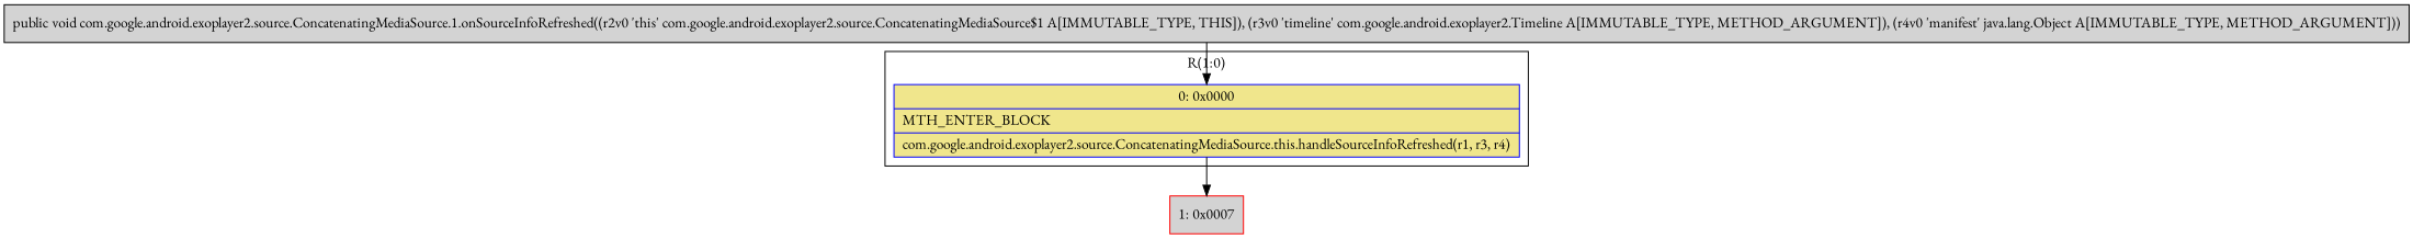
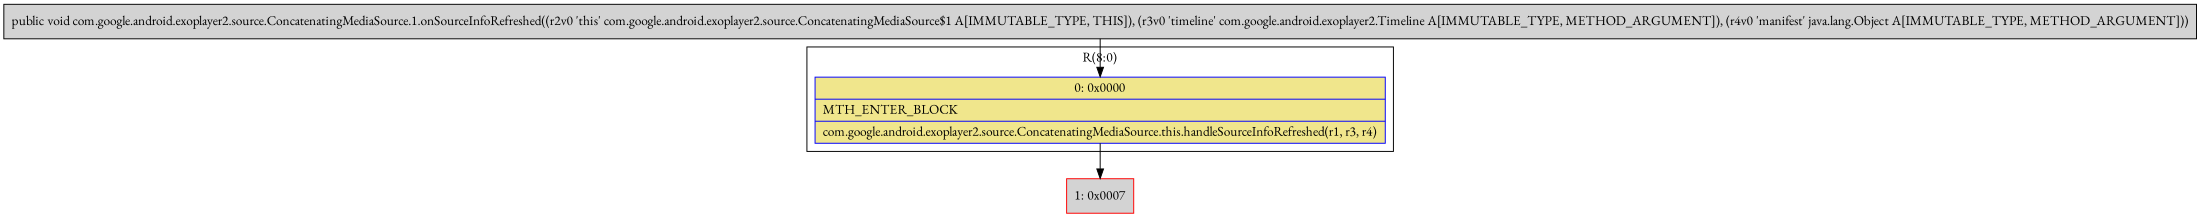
  digraph {
    fontname="EB Garamond"
    node [shape=record style=filled fillcolor=lightgrey fontname="EB Garamond"]
    edge [arrowhead=normal fontname="EB Garamond"]
    n1 [color=blue label="{0\:\ 0x0000|MTH_ENTER_BLOCK\l|com.google.android.exoplayer2.source.ConcatenatingMediaSource.this.handleSourceInfoRefreshed(r1, r3, r4)\l}" fillcolor=khaki]
    n2 [color=red label="{1\:\ 0x0007}"]
    n3 [label="{public void com.google.android.exoplayer2.source.ConcatenatingMediaSource.1.onSourceInfoRefreshed((r2v0 'this' com.google.android.exoplayer2.source.ConcatenatingMediaSource$1 A[IMMUTABLE_TYPE, THIS]), (r3v0 'timeline' com.google.android.exoplayer2.Timeline A[IMMUTABLE_TYPE, METHOD_ARGUMENT]), (r4v0 'manifest' java.lang.Object A[IMMUTABLE_TYPE, METHOD_ARGUMENT])) }"]
    subgraph cluster_1 {
-     label="R(1:0)"
+     label="R(8:0)"
      n1
    }
    n1 -> n2
    n3 -> n1
  }
